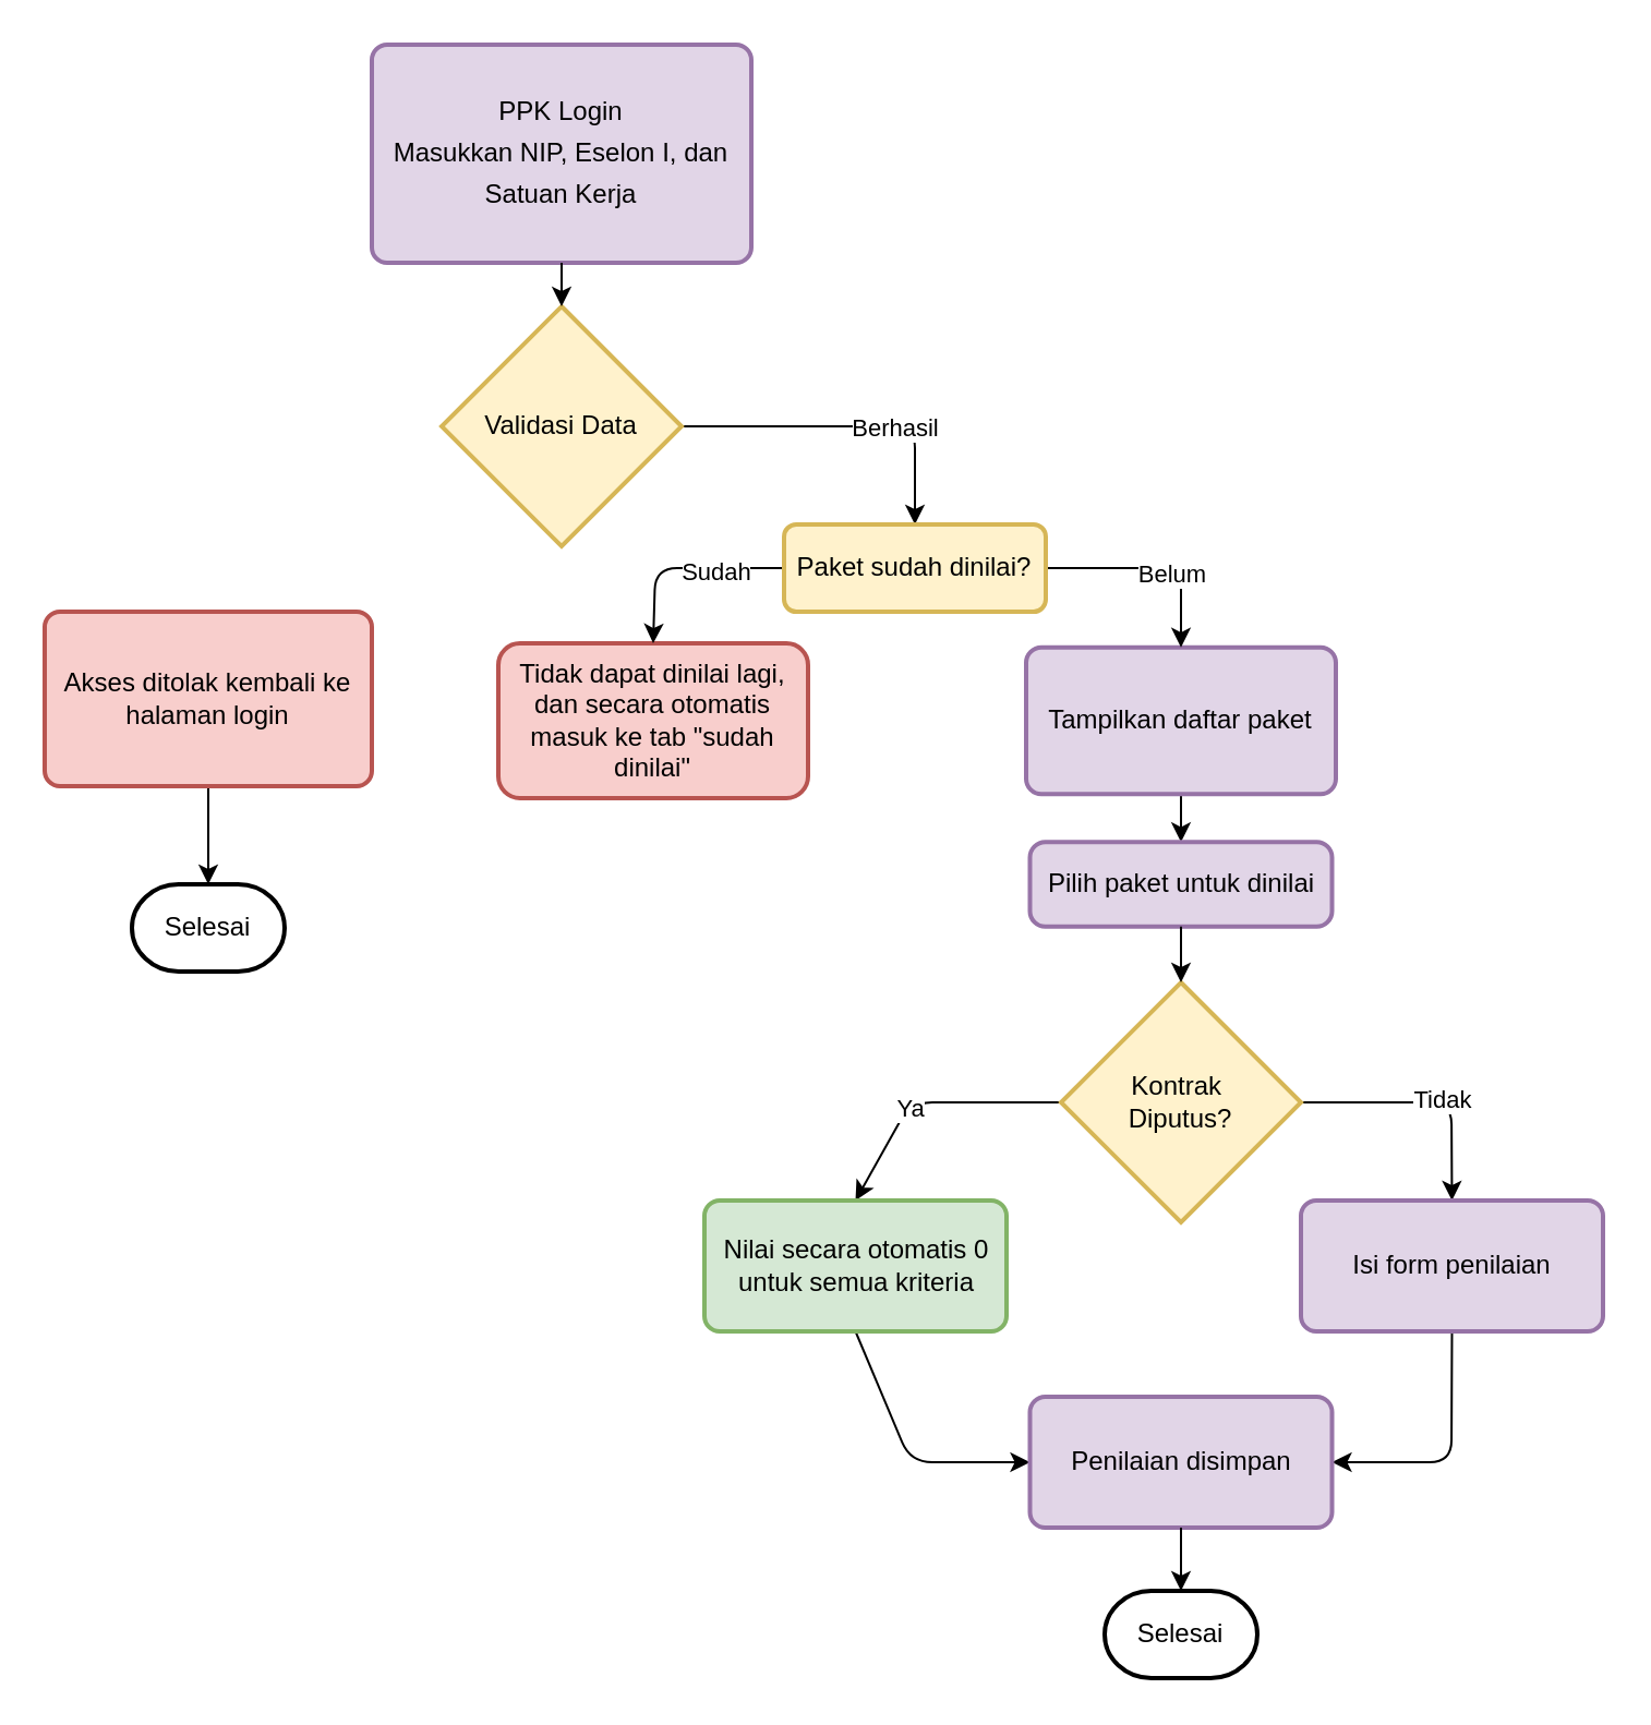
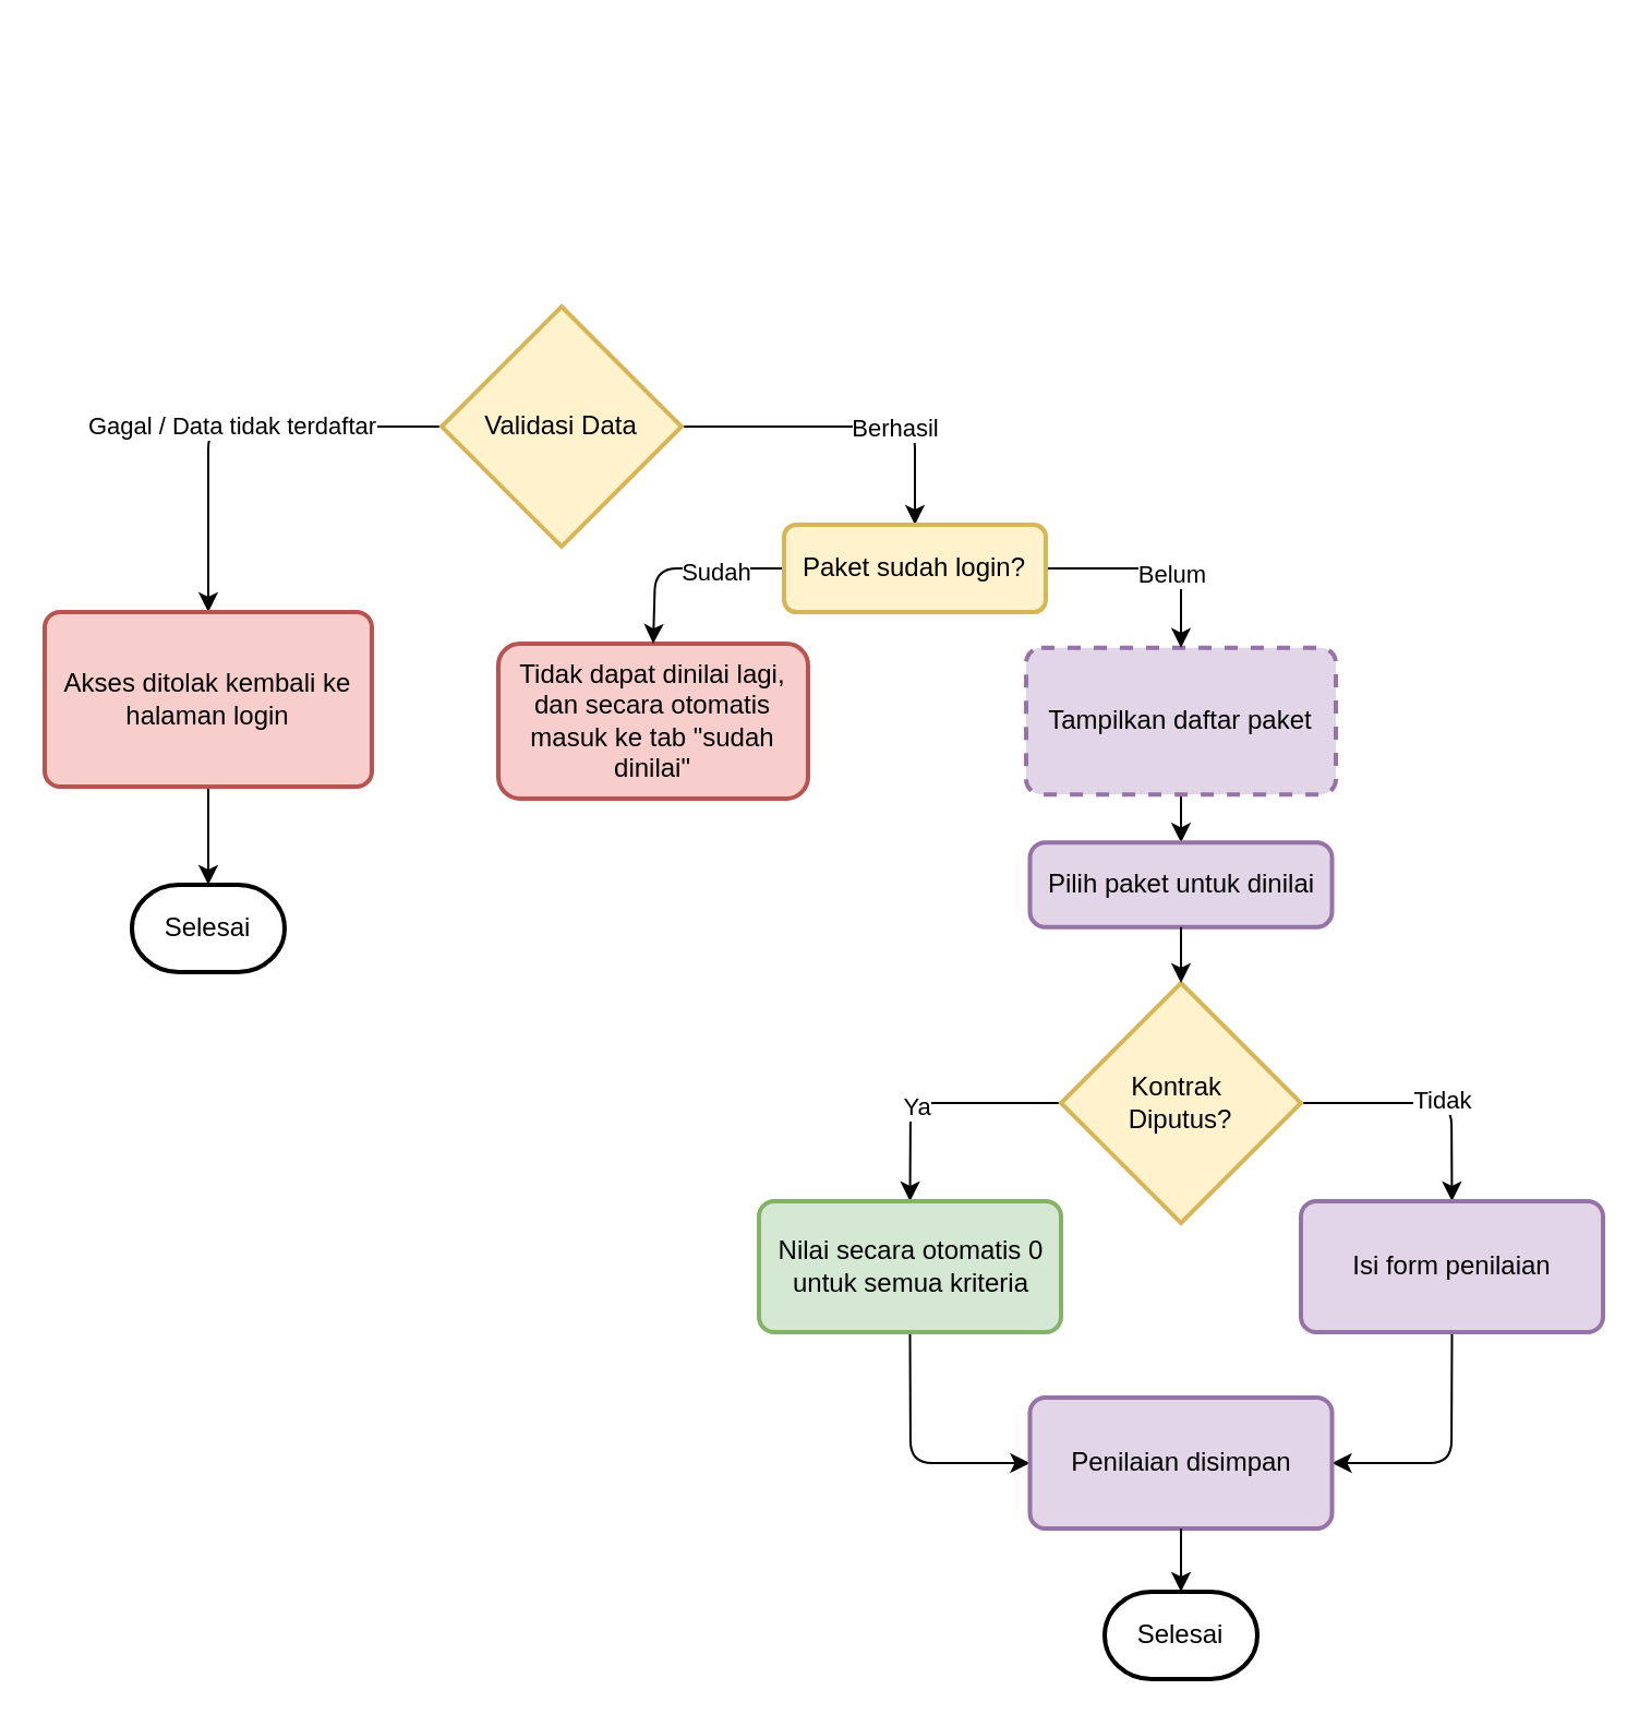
  <mxCell id="0" />
  <mxCell id="1" parent="0" />
- <mxCell id="3" value="&lt;div style=&quot;line-height: 160%;&quot;&gt;PPK Login&lt;div&gt;Masukkan NIP, Eselon I, dan Satuan Kerja&lt;/div&gt;&lt;/div&gt;" style="rounded=1;whiteSpace=wrap;html=1;absoluteArcSize=1;arcSize=14;strokeWidth=2;fillColor=#e1d5e7;strokeColor=#9673a6;" parent="1" vertex="1"><mxGeometry x="170" y="20" width="174" height="100" as="geometry" /></mxCell>
+ <mxCell id="2" value="Gagal / Data tidak terdaftar" style="edgeStyle=none;html=1;exitX=0;exitY=0.5;exitDx=0;exitDy=0;exitPerimeter=0;entryX=0.5;entryY=0;entryDx=0;entryDy=0;" parent="1" source="7" target="12" edge="1"><mxGeometry relative="1" as="geometry"><Array as="points"><mxPoint x="95" y="195" /></Array></mxGeometry></mxCell>
  <mxCell id="4" style="edgeStyle=none;html=1;entryX=0.5;entryY=0;entryDx=0;entryDy=0;exitX=1;exitY=0.5;exitDx=0;exitDy=0;exitPerimeter=0;" parent="1" source="7" target="19" edge="1"><mxGeometry relative="1" as="geometry"><Array as="points"><mxPoint x="419" y="195" /></Array></mxGeometry></mxCell>
  <mxCell id="5" value="Berhasil" style="edgeLabel;html=1;align=center;verticalAlign=middle;resizable=0;points=[];" parent="4" vertex="1" connectable="0"><mxGeometry x="0.277" relative="1" as="geometry"><mxPoint as="offset" /></mxGeometry></mxCell>
  <mxCell id="6" style="edgeStyle=none;html=1;entryX=0.5;entryY=0;entryDx=0;entryDy=0;" parent="1" source="9" target="13" edge="1"><mxGeometry relative="1" as="geometry" /></mxCell>
  <mxCell id="7" value="Validasi Data" style="strokeWidth=2;html=1;shape=mxgraph.flowchart.decision;whiteSpace=wrap;fillColor=#fff2cc;strokeColor=#d6b656;" parent="1" vertex="1"><mxGeometry x="202" y="140" width="110" height="110" as="geometry" /></mxCell>
  <mxCell id="8" value="Selesai" style="strokeWidth=2;html=1;shape=mxgraph.flowchart.terminator;whiteSpace=wrap;" parent="1" vertex="1"><mxGeometry x="60" y="405" width="70" height="40" as="geometry" /></mxCell>
- <mxCell id="9" value="Tampilkan daftar paket" style="rounded=1;whiteSpace=wrap;html=1;absoluteArcSize=1;arcSize=14;strokeWidth=2;fillColor=#e1d5e7;strokeColor=#9673a6;" parent="1" vertex="1"><mxGeometry x="470" y="296.4" width="142" height="67.2" as="geometry" /></mxCell>
- <mxCell id="10" style="edgeStyle=none;html=1;entryX=0.5;entryY=0;entryDx=0;entryDy=0;entryPerimeter=0;" parent="1" source="3" target="7" edge="1"><mxGeometry relative="1" as="geometry" /></mxCell>
+ <mxCell id="9" value="Tampilkan daftar paket" style="rounded=1;whiteSpace=wrap;html=1;absoluteArcSize=1;arcSize=14;strokeWidth=2;fillColor=#e1d5e7;strokeColor=#9673a6;dashed=1;" parent="1" vertex="1"><mxGeometry x="470" y="296.4" width="142" height="67.2" as="geometry" /></mxCell>
  <mxCell id="11" style="edgeStyle=none;html=1;entryX=0.5;entryY=0;entryDx=0;entryDy=0;entryPerimeter=0;" parent="1" source="12" target="8" edge="1"><mxGeometry relative="1" as="geometry" /></mxCell>
  <mxCell id="12" value="Akses ditolak kembali ke halaman login" style="rounded=1;whiteSpace=wrap;html=1;absoluteArcSize=1;arcSize=14;strokeWidth=2;fillColor=#f8cecc;strokeColor=#b85450;" parent="1" vertex="1"><mxGeometry x="20" y="280" width="150" height="80" as="geometry" /></mxCell>
  <mxCell id="13" value="Pilih paket untuk dinilai" style="rounded=1;whiteSpace=wrap;html=1;absoluteArcSize=1;arcSize=14;strokeWidth=2;fillColor=#e1d5e7;strokeColor=#9673a6;" parent="1" vertex="1"><mxGeometry x="471.75" y="385.65" width="138.5" height="38.7" as="geometry" /></mxCell>
  <mxCell id="14" value="Tidak dapat dinilai lagi, dan secara otomatis masuk ke tab &quot;sudah dinilai&quot;" style="whiteSpace=wrap;html=1;rounded=1;arcSize=14;strokeWidth=2;fillColor=#f8cecc;strokeColor=#b85450;" parent="1" vertex="1"><mxGeometry x="228" y="294.5" width="142" height="71" as="geometry" /></mxCell>
  <mxCell id="15" style="edgeStyle=none;html=1;exitX=0;exitY=0.5;exitDx=0;exitDy=0;entryX=0.5;entryY=0;entryDx=0;entryDy=0;" parent="1" source="19" target="14" edge="1"><mxGeometry relative="1" as="geometry"><Array as="points"><mxPoint x="300" y="260" /></Array></mxGeometry></mxCell>
  <mxCell id="16" value="Sudah" style="edgeLabel;html=1;align=center;verticalAlign=middle;resizable=0;points=[];" parent="15" vertex="1" connectable="0"><mxGeometry x="-0.319" y="1" relative="1" as="geometry"><mxPoint as="offset" /></mxGeometry></mxCell>
  <mxCell id="17" style="edgeStyle=none;html=1;entryX=0.5;entryY=0;entryDx=0;entryDy=0;" parent="1" source="19" target="9" edge="1"><mxGeometry relative="1" as="geometry"><Array as="points"><mxPoint x="541" y="260" /></Array></mxGeometry></mxCell>
  <mxCell id="18" value="Belum" style="edgeLabel;html=1;align=center;verticalAlign=middle;resizable=0;points=[];" parent="17" vertex="1" connectable="0"><mxGeometry x="0.152" y="-2" relative="1" as="geometry"><mxPoint as="offset" /></mxGeometry></mxCell>
- <mxCell id="19" value="Paket sudah dinilai?" style="whiteSpace=wrap;html=1;rounded=1;arcSize=14;strokeWidth=2;fillColor=#fff2cc;strokeColor=#d6b656;" parent="1" vertex="1"><mxGeometry x="359" y="240" width="120" height="40" as="geometry" /></mxCell>
+ <mxCell id="19" value="Paket sudah login?" style="whiteSpace=wrap;html=1;rounded=1;arcSize=14;strokeWidth=2;fillColor=#fff2cc;strokeColor=#d6b656;" parent="1" vertex="1"><mxGeometry x="359" y="240" width="120" height="40" as="geometry" /></mxCell>
  <mxCell id="20" style="edgeStyle=none;html=1;entryX=0.5;entryY=0;entryDx=0;entryDy=0;exitX=1;exitY=0.5;exitDx=0;exitDy=0;exitPerimeter=0;" parent="1" source="24" target="27" edge="1"><mxGeometry relative="1" as="geometry"><Array as="points"><mxPoint x="665" y="505" /></Array></mxGeometry></mxCell>
  <mxCell id="21" value="Tidak" style="edgeLabel;html=1;align=center;verticalAlign=middle;resizable=0;points=[];" parent="20" vertex="1" connectable="0"><mxGeometry x="0.131" y="2" relative="1" as="geometry"><mxPoint as="offset" /></mxGeometry></mxCell>
  <mxCell id="22" style="edgeStyle=none;html=1;entryX=0.5;entryY=0;entryDx=0;entryDy=0;exitX=0;exitY=0.5;exitDx=0;exitDy=0;exitPerimeter=0;" parent="1" source="24" target="29" edge="1"><mxGeometry relative="1" as="geometry"><Array as="points"><mxPoint x="417" y="505" /></Array></mxGeometry></mxCell>
  <mxCell id="23" value="Ya" style="edgeLabel;html=1;align=center;verticalAlign=middle;resizable=0;points=[];" parent="22" vertex="1" connectable="0"><mxGeometry x="0.181" y="1" relative="1" as="geometry"><mxPoint as="offset" /></mxGeometry></mxCell>
  <mxCell id="24" value="Kontrak&amp;nbsp;&lt;div&gt;Diputus?&lt;/div&gt;" style="strokeWidth=2;html=1;shape=mxgraph.flowchart.decision;whiteSpace=wrap;fillColor=#fff2cc;strokeColor=#d6b656;" parent="1" vertex="1"><mxGeometry x="486" y="450" width="110" height="110" as="geometry" /></mxCell>
  <mxCell id="25" style="edgeStyle=none;html=1;exitX=0.5;exitY=1;exitDx=0;exitDy=0;entryX=0.5;entryY=0;entryDx=0;entryDy=0;entryPerimeter=0;" parent="1" source="13" target="24" edge="1"><mxGeometry relative="1" as="geometry" /></mxCell>
  <mxCell id="26" style="edgeStyle=none;html=1;exitX=0.5;exitY=1;exitDx=0;exitDy=0;entryX=1;entryY=0.5;entryDx=0;entryDy=0;" parent="1" source="27" target="30" edge="1"><mxGeometry relative="1" as="geometry"><Array as="points"><mxPoint x="665" y="670" /></Array></mxGeometry></mxCell>
  <mxCell id="27" value="Isi form penilaian" style="rounded=1;whiteSpace=wrap;html=1;absoluteArcSize=1;arcSize=14;strokeWidth=2;fillColor=#e1d5e7;strokeColor=#9673a6;" parent="1" vertex="1"><mxGeometry x="596" y="550" width="138.5" height="60" as="geometry" /></mxCell>
  <mxCell id="28" style="edgeStyle=none;html=1;entryX=0;entryY=0.5;entryDx=0;entryDy=0;exitX=0.5;exitY=1;exitDx=0;exitDy=0;" parent="1" source="29" target="30" edge="1"><mxGeometry relative="1" as="geometry"><Array as="points"><mxPoint x="417" y="670" /></Array></mxGeometry></mxCell>
- <mxCell id="29" value="Nilai secara otomatis 0 untuk semua kriteria" style="rounded=1;whiteSpace=wrap;html=1;absoluteArcSize=1;arcSize=14;strokeWidth=2;fillColor=#d5e8d4;strokeColor=#82b366;" parent="1" vertex="1"><mxGeometry x="322.5" y="550" width="138.5" height="60" as="geometry" /></mxCell>
+ <mxCell id="29" value="Nilai secara otomatis 0 untuk semua kriteria" style="rounded=1;whiteSpace=wrap;html=1;absoluteArcSize=1;arcSize=14;strokeWidth=2;fillColor=#d5e8d4;strokeColor=#82b366;" parent="1" vertex="1"><mxGeometry x="347.5" y="550" width="138.5" height="60" as="geometry" /></mxCell>
  <mxCell id="30" value="Penilaian disimpan" style="rounded=1;whiteSpace=wrap;html=1;absoluteArcSize=1;arcSize=14;strokeWidth=2;fillColor=#e1d5e7;strokeColor=#9673a6;" parent="1" vertex="1"><mxGeometry x="471.75" y="640" width="138.5" height="60" as="geometry" /></mxCell>
  <mxCell id="31" value="Selesai" style="strokeWidth=2;html=1;shape=mxgraph.flowchart.terminator;whiteSpace=wrap;" vertex="1" parent="1"><mxGeometry x="506" y="729" width="70" height="40" as="geometry" /></mxCell>
  <mxCell id="32" style="edgeStyle=none;html=1;exitX=0.5;exitY=1;exitDx=0;exitDy=0;entryX=0.5;entryY=0;entryDx=0;entryDy=0;entryPerimeter=0;" edge="1" parent="1" source="30" target="31"><mxGeometry relative="1" as="geometry" /></mxCell>
